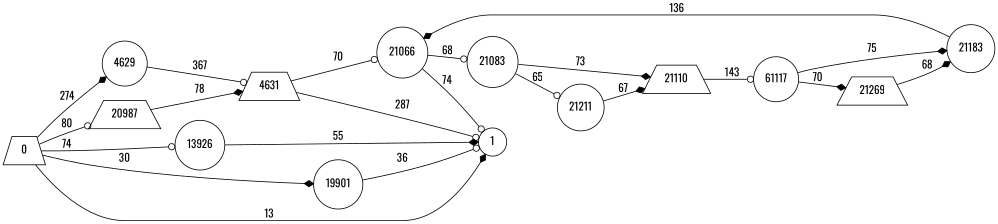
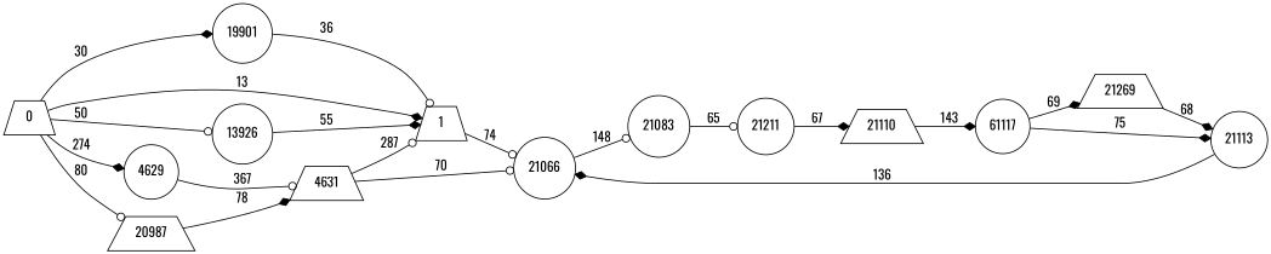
  digraph {
    fontname=Oswald
    rankdir=LR
    node [fontname=Oswald shape=circle]
    edge [arrowhead=diamond fontname=Oswald]
    4631 [shape=trapezium]
    4629
-   1
+   1 [shape=trapezium]
    21066
    21083
    21110 [shape=trapezium]
    21211
    n8 [label=13926]
    19901
    20987 [shape=trapezium]
    n11 [label=61117]
-   21183
+   21183 [label=21113]
    21269 [shape=trapezium]
    0 [shape=trapezium]
    4631 -> 1 [arrowhead=odot label=287]
    4631 -> 21066 [arrowhead=odot label=70]
    4629 -> 4631 [arrowhead=odot label=367]
-   21066 -> 1 [arrowhead=odot label=74]
-   21066 -> 21083 [arrowhead=odot label=68]
-   21083 -> 21110 [label=73]
+   1 -> 21066 [arrowhead=odot label=74]
+   21066 -> 21083 [arrowhead=odot label=148]
    21083 -> 21211 [arrowhead=odot label=65]
-   21110 -> n11 [arrowhead=odot label=143]
+   21110 -> n11 [label=143]
    21211 -> 21110 [label=67]
    n8 -> 1 [label=55]
    19901 -> 1 [arrowhead=odot label=36]
    20987 -> 4631 [label=78]
    n11 -> 21183 [label=75]
-   n11 -> 21269 [label=70]
+   n11 -> 21269 [label=69]
    21183 -> 21066 [label=136]
    21269 -> 21183 [label=68]
    0 -> 4629 [label=274]
    0 -> 1 [label=13]
-   0 -> n8 [arrowhead=odot label=74]
+   0 -> n8 [arrowhead=odot label=50]
    0 -> 19901 [label=30]
    0 -> 20987 [arrowhead=odot label=80]
  }
